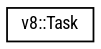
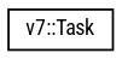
  digraph {
    rankdir=LR
    fontname="Roboto Condensed"
-   n1 [color=black fillcolor=white fontname="Roboto Condensed" fontsize=10 height=0.2 label="v8::Task" shape=record style=filled width=0.4]
+   n1 [color=black fillcolor=white fontname="Roboto Condensed" fontsize=10 height=0.2 label="v7::Task" shape=record style=filled width=0.4]
  }
